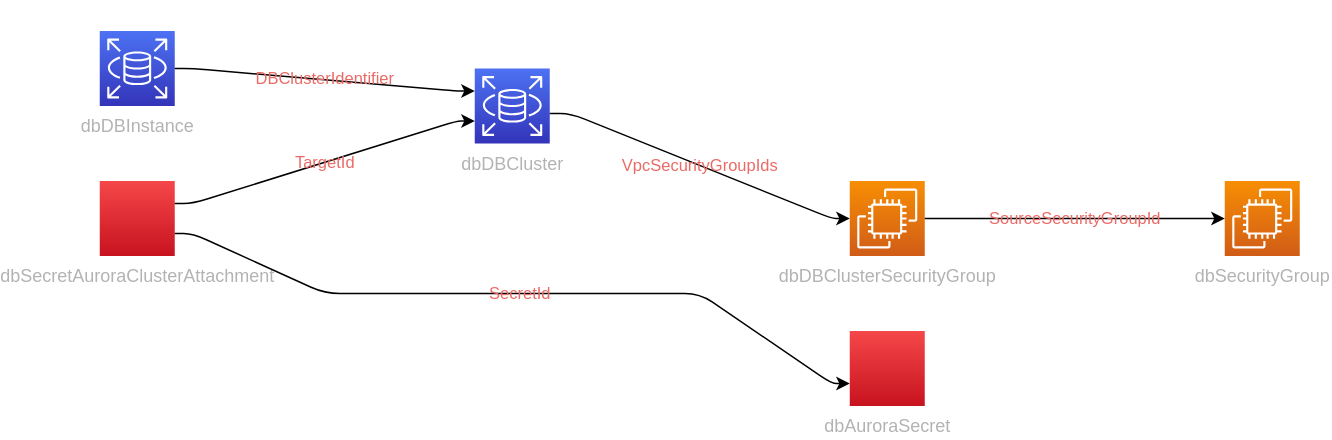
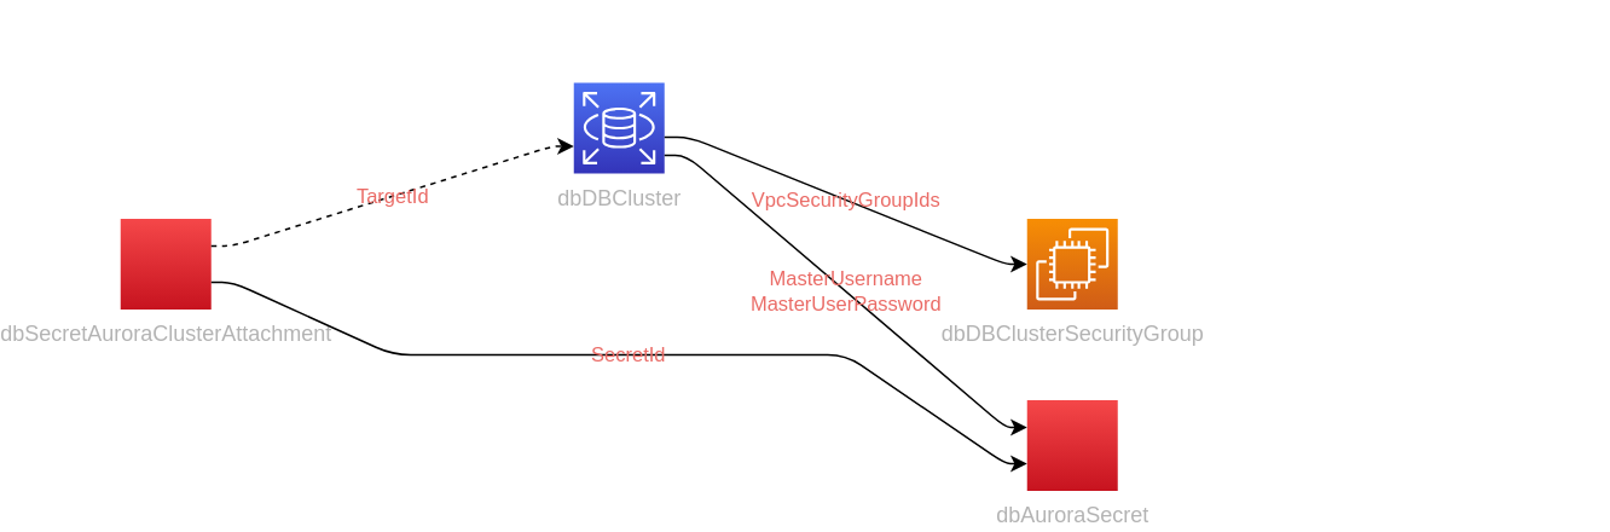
  <mxCell id="0" />
  <mxCell id="1" parent="0" />
- <mxCell id="2" value="dbSecurityGroup" style="outlineConnect=0;fontColor=#B3B3B3;gradientColor=#F78E04;gradientDirection=north;fillColor=#D05C17;strokeColor=#ffffff;dashed=0;verticalLabelPosition=bottom;verticalAlign=top;align=center;html=1;fontSize=12;fontStyle=0;aspect=fixed;shape=mxgraph.aws4.resourceIcon;resIcon=mxgraph.aws4.ec2;" vertex="1" parent="1"><mxGeometry x="770" y="120" width="50" height="50" as="geometry" /></mxCell>
  <mxCell id="3" value="dbDBClusterSecurityGroup" style="outlineConnect=0;fontColor=#B3B3B3;gradientColor=#F78E04;gradientDirection=north;fillColor=#D05C17;strokeColor=#ffffff;dashed=0;verticalLabelPosition=bottom;verticalAlign=top;align=center;html=1;fontSize=12;fontStyle=0;aspect=fixed;shape=mxgraph.aws4.resourceIcon;resIcon=mxgraph.aws4.ec2;" vertex="1" parent="1"><mxGeometry x="520" y="120" width="50" height="50" as="geometry" /></mxCell>
  <mxCell id="4" value="dbAuroraSecret" style="outlineConnect=0;fontColor=#B3B3B3;gradientColor=#F54749;gradientDirection=north;fillColor=#C7131F;strokeColor=#ffffff;dashed=0;verticalLabelPosition=bottom;verticalAlign=top;align=center;html=1;fontSize=12;fontStyle=0;aspect=fixed;shape=mxgraph.aws4.resourceIcon;resIcon=mxgraph.aws4.secretsmanager;" vertex="1" parent="1"><mxGeometry x="520" y="220" width="50" height="50" as="geometry" /></mxCell>
  <mxCell id="5" value="dbDBCluster" style="outlineConnect=0;fontColor=#B3B3B3;gradientColor=#4D72F3;gradientDirection=north;fillColor=#3334B9;strokeColor=#ffffff;dashed=0;verticalLabelPosition=bottom;verticalAlign=top;align=center;html=1;fontSize=12;fontStyle=0;aspect=fixed;shape=mxgraph.aws4.resourceIcon;resIcon=mxgraph.aws4.rds;" vertex="1" parent="1"><mxGeometry x="270" y="45" width="50" height="50" as="geometry" /></mxCell>
- <mxCell id="6" value="dbDBInstance" style="outlineConnect=0;fontColor=#B3B3B3;gradientColor=#4D72F3;gradientDirection=north;fillColor=#3334B9;strokeColor=#ffffff;dashed=0;verticalLabelPosition=bottom;verticalAlign=top;align=center;html=1;fontSize=12;fontStyle=0;aspect=fixed;shape=mxgraph.aws4.resourceIcon;resIcon=mxgraph.aws4.rds;" vertex="1" parent="1"><mxGeometry y="20" width="50" height="50" as="geometry" x="20" /></mxCell>
  <mxCell id="7" value="dbSecretAuroraClusterAttachment" style="outlineConnect=0;fontColor=#B3B3B3;gradientColor=#F54749;gradientDirection=north;fillColor=#C7131F;strokeColor=#ffffff;dashed=0;verticalLabelPosition=bottom;verticalAlign=top;align=center;html=1;fontSize=12;fontStyle=0;aspect=fixed;shape=mxgraph.aws4.resourceIcon;resIcon=mxgraph.aws4.secretsmanager;" vertex="1" parent="1"><mxGeometry y="120" width="50" height="50" as="geometry" x="20" /></mxCell>
- <mxCell id="8" value="SourceSecurityGroupId" style="edgeStyle=orthogonalEdgeStyle;rounded=1;orthogonalLoop=1;jettySize=auto;html=1;labelBackgroundColor=none;fontColor=#EA6B66;noEdgeStyle=1;orthogonal=1;" edge="1" parent="1" source="3" target="2"><mxGeometry relative="1" as="geometry"><Array as="points"><mxPoint x="582" y="145" /><mxPoint x="758" y="145" /></Array></mxGeometry></mxCell>
+ <mxCell id="9" value="MasterUsername&#10;MasterUserPassword" style="edgeStyle=orthogonalEdgeStyle;rounded=1;orthogonalLoop=1;jettySize=auto;html=1;labelBackgroundColor=none;fontColor=#EA6B66;noEdgeStyle=1;orthogonal=1;" edge="1" parent="1" source="5" target="4"><mxGeometry relative="1" as="geometry"><Array as="points"><mxPoint x="332" y="85" /><mxPoint x="508" y="235" /></Array></mxGeometry></mxCell>
  <mxCell id="10" value="VpcSecurityGroupIds" style="edgeStyle=orthogonalEdgeStyle;rounded=1;orthogonalLoop=1;jettySize=auto;html=1;labelBackgroundColor=none;fontColor=#EA6B66;noEdgeStyle=1;orthogonal=1;" edge="1" parent="1" source="5" target="3"><mxGeometry relative="1" as="geometry"><Array as="points"><mxPoint x="334" y="75" /><mxPoint x="508" y="145" /></Array></mxGeometry></mxCell>
- <mxCell id="11" value="DBClusterIdentifier" style="edgeStyle=orthogonalEdgeStyle;rounded=1;orthogonalLoop=1;jettySize=auto;html=1;labelBackgroundColor=none;fontColor=#EA6B66;noEdgeStyle=1;orthogonal=1;" edge="1" parent="1" source="6" target="5"><mxGeometry relative="1" as="geometry"><Array as="points"><mxPoint x="82" y="45" /><mxPoint x="258" y="60" /></Array></mxGeometry></mxCell>
  <mxCell id="12" value="SecretId" style="edgeStyle=orthogonalEdgeStyle;rounded=1;orthogonalLoop=1;jettySize=auto;html=1;labelBackgroundColor=none;fontColor=#EA6B66;noEdgeStyle=1;orthogonal=1;" edge="1" parent="1" source="7" target="4"><mxGeometry relative="1" as="geometry"><Array as="points"><mxPoint x="82" y="155" /><mxPoint x="170" y="195" /><mxPoint x="420" y="195" /><mxPoint x="508" y="255" /></Array></mxGeometry></mxCell>
- <mxCell id="13" value="TargetId" style="edgeStyle=orthogonalEdgeStyle;rounded=1;orthogonalLoop=1;jettySize=auto;html=1;labelBackgroundColor=none;fontColor=#EA6B66;noEdgeStyle=1;orthogonal=1;" edge="1" parent="1" source="7" target="5"><mxGeometry relative="1" as="geometry"><Array as="points"><mxPoint x="82" y="135" /><mxPoint x="258" y="80" /></Array></mxGeometry></mxCell>
+ <mxCell id="13" value="TargetId" style="edgeStyle=orthogonalEdgeStyle;rounded=1;orthogonalLoop=1;jettySize=auto;html=1;labelBackgroundColor=none;fontColor=#EA6B66;noEdgeStyle=1;orthogonal=1;dashed=1;" edge="1" parent="1" source="7" target="5"><mxGeometry relative="1" as="geometry"><Array as="points"><mxPoint x="82" y="135" /><mxPoint x="258" y="80" /></Array></mxGeometry></mxCell>
